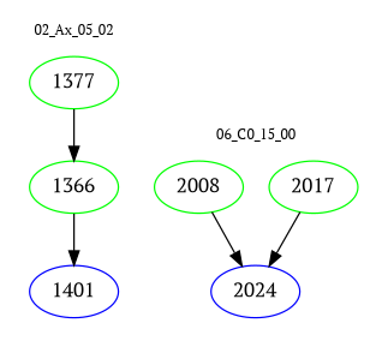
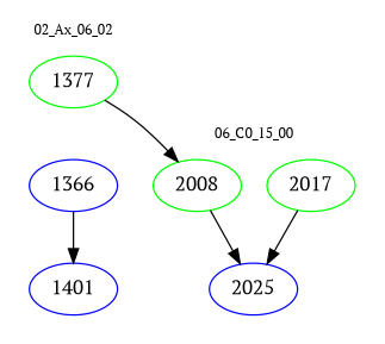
  digraph {
    fontname="PT Serif"
    node [color=green fontname="PT Serif"]
    edge [color=black fontname="PT Serif"]
    n1 [label=1377]
-   n2 [label=1366]
+   n2 [color=blue label=1366]
    n3 [color=blue label=1401]
    n4 [label=2017]
    n5 [label=2008]
-   n6 [color=blue label=2024]
+   n6 [color=blue label=2025]
    subgraph cluster_1 {
      color=white
      fontsize=10
-     label="02_Ax_05_02"
+     label="02_Ax_06_02"
      n1
      n2
      n3
    }
    subgraph cluster_2 {
      color=white
      fontsize=10
      label="06_C0_15_00"
      n4
      n5
      n6
    }
-   n1 -> n2
+   n1 -> n5
    n2 -> n3
    n4 -> n6
    n5 -> n6
  }
